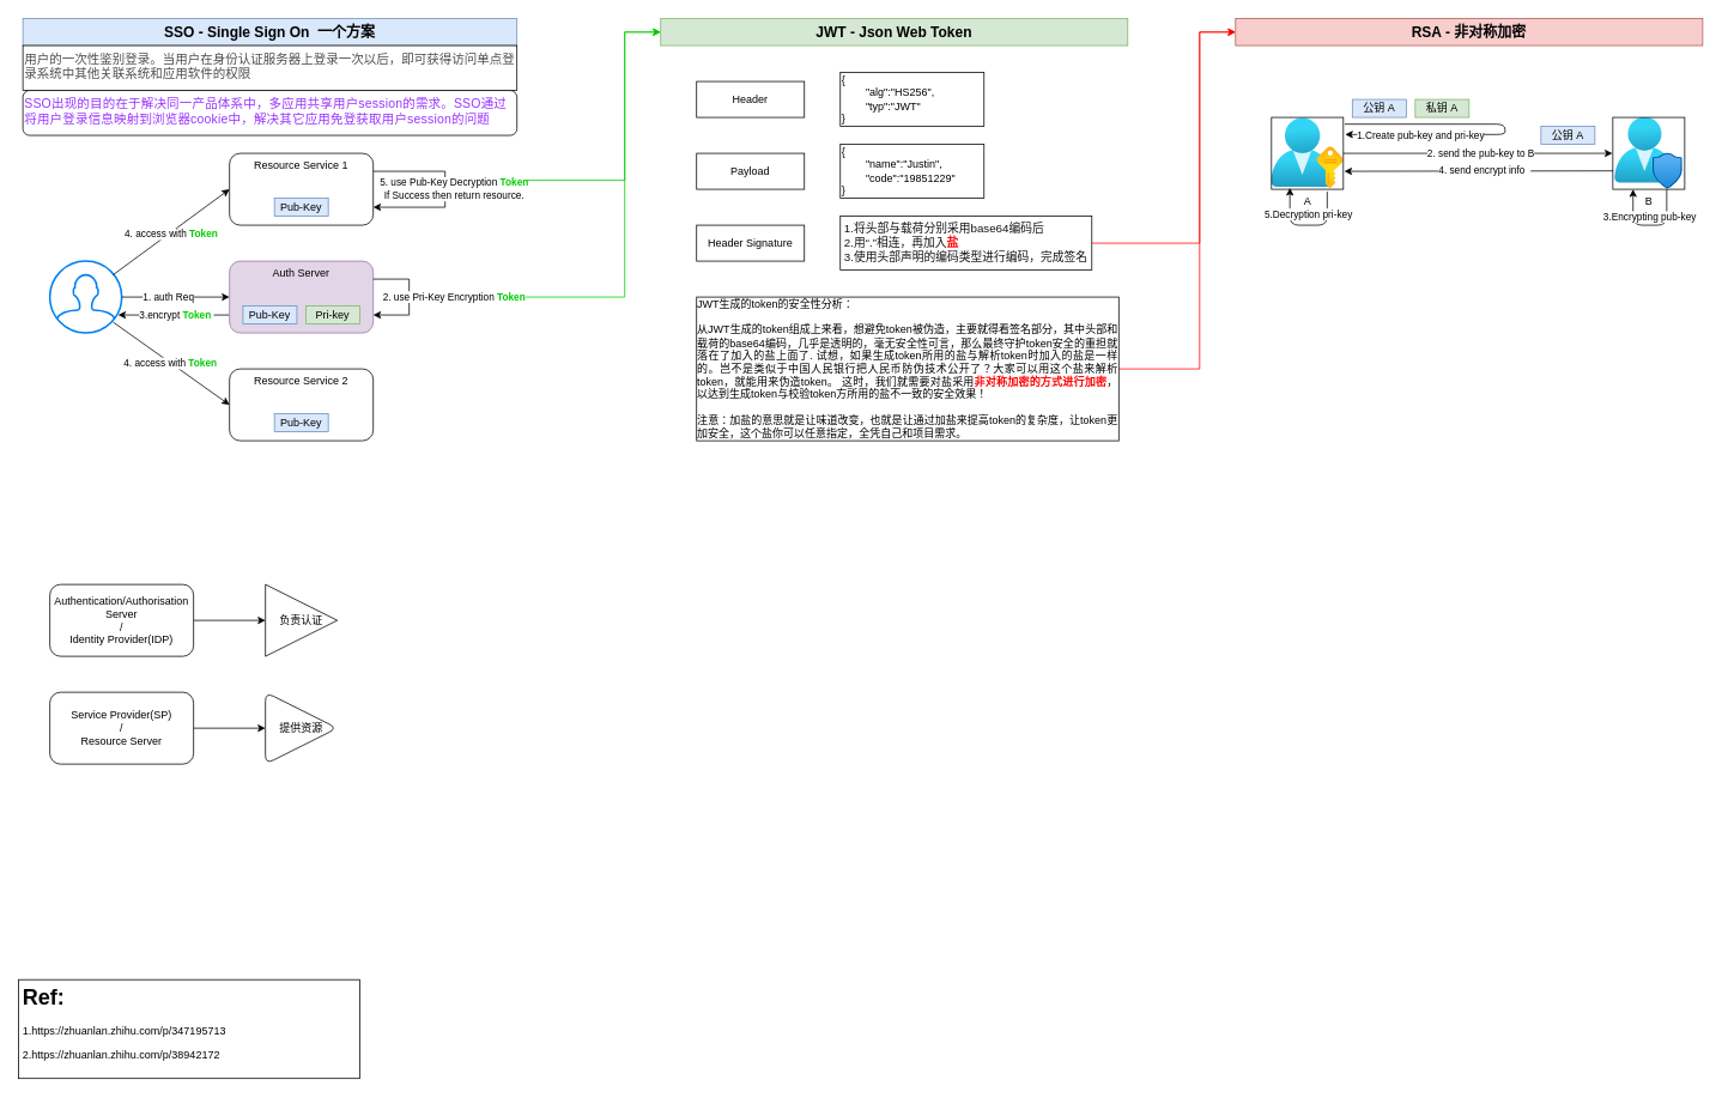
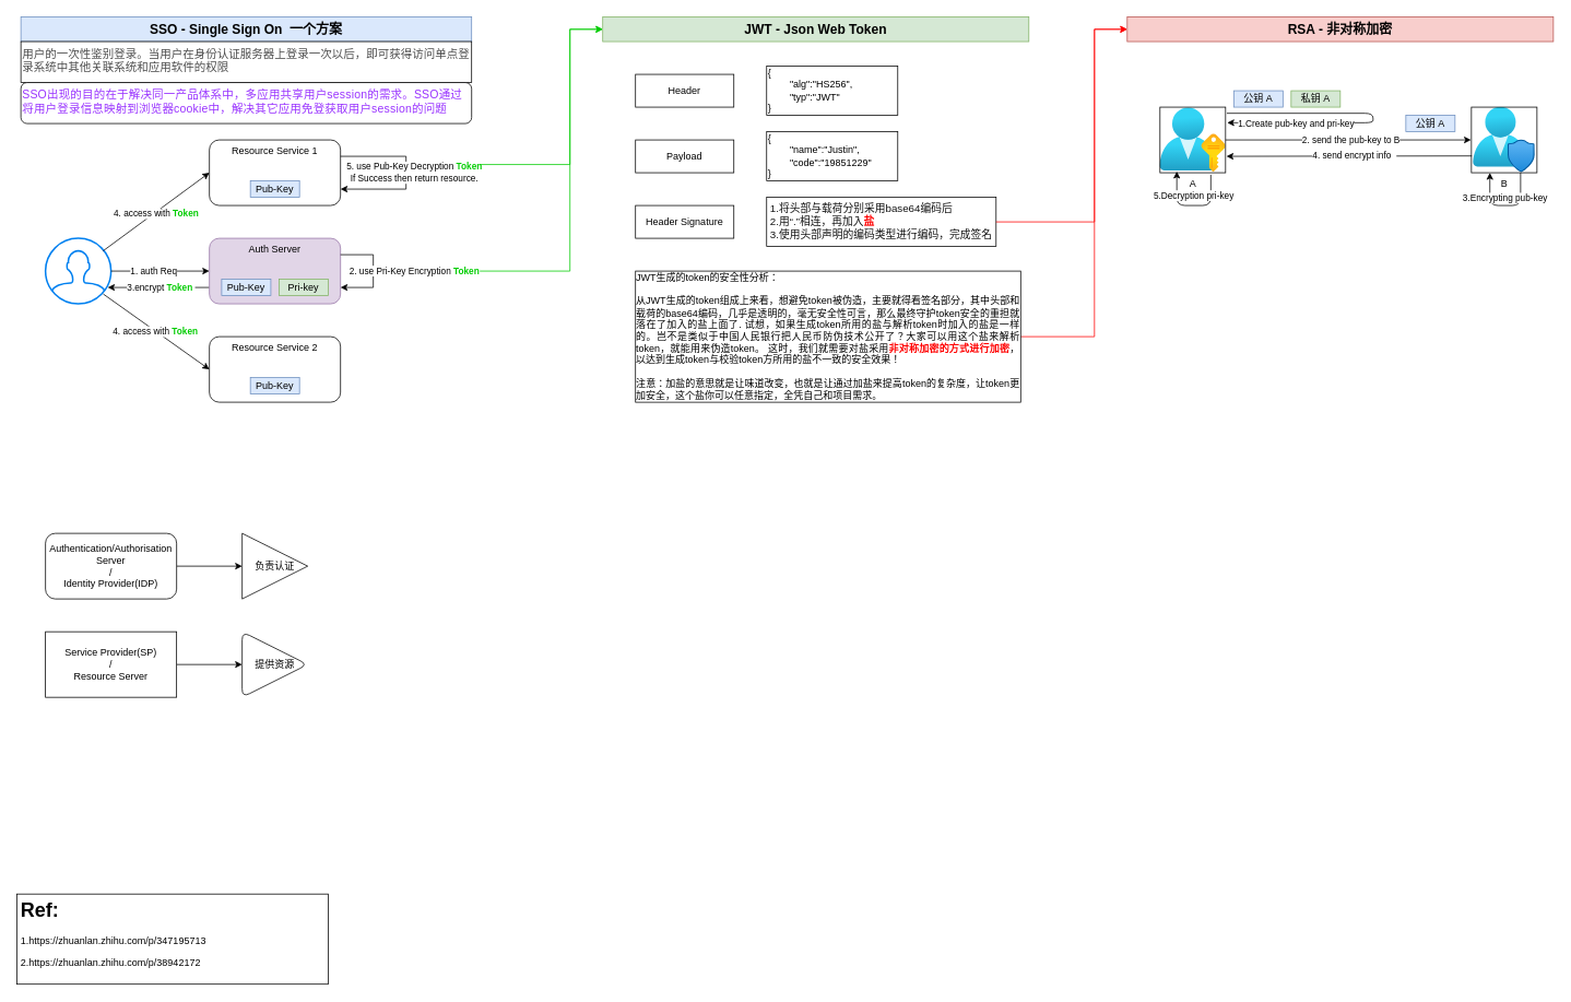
  <mxCell id="0" />
  <mxCell id="1" parent="0" />
  <mxCell id="2" value="&lt;div style=&quot;text-align: justify&quot;&gt;&lt;span style=&quot;font-size: 13px ; background-color: rgb(255 , 255 , 255) ; color: rgb(18 , 18 , 18) ; text-align: left&quot;&gt;1.将头部与载荷分别采用base64编码后&lt;/span&gt;&lt;/div&gt;&lt;span style=&quot;text-align: left ; background-color: rgb(255 , 255 , 255)&quot;&gt;&lt;div style=&quot;text-align: justify&quot;&gt;&lt;span style=&quot;font-size: 13px&quot;&gt;&lt;font color=&quot;#121212&quot;&gt;2.用“.”相连，再加入&lt;/font&gt;&lt;b&gt;&lt;font color=&quot;#ff0000&quot;&gt;盐&lt;/font&gt;&lt;/b&gt;&lt;/span&gt;&lt;/div&gt;&lt;font style=&quot;color: rgb(18 , 18 , 18) ; font-size: 13px&quot;&gt;&lt;div style=&quot;text-align: justify&quot;&gt;3.使用头部声明的编码类型进行编码，完成签名&lt;/div&gt;&lt;/font&gt;&lt;/span&gt;" style="rounded=0;whiteSpace=wrap;html=1;strokeColor=#000000;" parent="1" vertex="1"><mxGeometry x="935" y="240" width="280" height="60" as="geometry" /></mxCell>
  <mxCell id="3" value="" style="html=1;verticalLabelPosition=bottom;align=center;labelBackgroundColor=#ffffff;verticalAlign=top;strokeWidth=2;strokeColor=#0080F0;shadow=0;dashed=0;shape=mxgraph.ios7.icons.user;" parent="1" vertex="1"><mxGeometry x="55" y="290" width="80" height="80" as="geometry" /></mxCell>
  <mxCell id="4" style="edgeStyle=none;rounded=0;orthogonalLoop=1;jettySize=auto;html=1;exitX=0;exitY=0.75;exitDx=0;exitDy=0;entryX=0.95;entryY=0.75;entryDx=0;entryDy=0;entryPerimeter=0;" parent="1" source="8" target="3" edge="1"><mxGeometry relative="1" as="geometry" /></mxCell>
  <mxCell id="5" value="3.encrypt&amp;nbsp;&lt;b&gt;&lt;font color=&quot;#00cc00&quot;&gt;Token&lt;/font&gt;&lt;/b&gt;&amp;nbsp;" style="edgeLabel;html=1;align=center;verticalAlign=middle;resizable=0;points=[];" parent="4" vertex="1" connectable="0"><mxGeometry x="0.183" y="-1" relative="1" as="geometry"><mxPoint x="13" as="offset" /></mxGeometry></mxCell>
  <mxCell id="6" style="edgeStyle=none;rounded=0;orthogonalLoop=1;jettySize=auto;html=1;exitX=0;exitY=0.5;exitDx=0;exitDy=0;entryX=1;entryY=0.5;entryDx=0;entryDy=0;entryPerimeter=0;startArrow=classic;startFill=1;endArrow=none;endFill=0;" parent="1" source="8" target="3" edge="1"><mxGeometry relative="1" as="geometry" /></mxCell>
  <mxCell id="7" value="1. auth Req" style="edgeLabel;html=1;align=center;verticalAlign=middle;resizable=0;points=[];" parent="6" vertex="1" connectable="0"><mxGeometry x="0.15" relative="1" as="geometry"><mxPoint as="offset" /></mxGeometry></mxCell>
  <mxCell id="8" value="Auth Server" style="rounded=1;whiteSpace=wrap;html=1;fillColor=#e1d5e7;strokeColor=#9673a6;verticalAlign=top;" parent="1" vertex="1"><mxGeometry x="255" y="290" width="160" height="80" as="geometry" /></mxCell>
  <mxCell id="9" value="Resource Service 1" style="rounded=1;whiteSpace=wrap;html=1;verticalAlign=top;" parent="1" vertex="1"><mxGeometry x="255" y="170" width="160" height="80" as="geometry" /></mxCell>
  <mxCell id="10" value="Resource Service 2" style="rounded=1;whiteSpace=wrap;html=1;verticalAlign=top;" parent="1" vertex="1"><mxGeometry x="255" y="410" width="160" height="80" as="geometry" /></mxCell>
  <mxCell id="11" value="" style="endArrow=classic;html=1;entryX=0;entryY=0.5;entryDx=0;entryDy=0;entryPerimeter=0;exitX=0.879;exitY=0.192;exitDx=0;exitDy=0;exitPerimeter=0;" parent="1" source="3" target="9" edge="1"><mxGeometry width="50" height="50" relative="1" as="geometry"><mxPoint x="165" y="310" as="sourcePoint" /><mxPoint x="215" y="260" as="targetPoint" /></mxGeometry></mxCell>
  <mxCell id="12" value="4. access with&amp;nbsp;&lt;b&gt;&lt;font color=&quot;#00cc00&quot;&gt;Token&lt;/font&gt;&lt;/b&gt;" style="edgeLabel;html=1;align=center;verticalAlign=middle;resizable=0;points=[];" parent="11" vertex="1" connectable="0"><mxGeometry x="-0.024" y="-1" relative="1" as="geometry"><mxPoint as="offset" /></mxGeometry></mxCell>
  <mxCell id="13" value="&lt;font style=&quot;font-size: 16px&quot;&gt;&lt;b&gt;SSO - Single Sign On&amp;nbsp; 一个方案&lt;/b&gt;&lt;/font&gt;" style="text;html=1;fillColor=#dae8fc;align=center;verticalAlign=middle;whiteSpace=wrap;rounded=0;strokeColor=#6c8ebf;" parent="1" vertex="1"><mxGeometry x="25" y="20" width="550" height="30" as="geometry" /></mxCell>
  <mxCell id="14" value="&lt;font style=&quot;font-size: 16px&quot;&gt;&lt;b&gt;JWT - Json Web Token&lt;/b&gt;&lt;/font&gt;" style="text;html=1;fillColor=#d5e8d4;align=center;verticalAlign=middle;whiteSpace=wrap;rounded=0;strokeColor=#82b366;" parent="1" vertex="1"><mxGeometry x="735" y="20" width="520" height="30" as="geometry" /></mxCell>
  <mxCell id="15" value="Header" style="rounded=0;whiteSpace=wrap;html=1;strokeColor=#000000;" parent="1" vertex="1"><mxGeometry x="775" y="90" width="120" height="40" as="geometry" /></mxCell>
  <mxCell id="16" value="Payload" style="rounded=0;whiteSpace=wrap;html=1;strokeColor=#000000;" parent="1" vertex="1"><mxGeometry x="775" y="170" width="120" height="40" as="geometry" /></mxCell>
  <mxCell id="17" value="Header Signature" style="rounded=0;whiteSpace=wrap;html=1;strokeColor=#000000;" parent="1" vertex="1"><mxGeometry x="775" y="250" width="120" height="40" as="geometry" /></mxCell>
  <mxCell id="18" value="{&lt;br&gt;&lt;span style=&quot;white-space: pre&quot;&gt;&#09;&lt;/span&gt;&quot;alg&quot;:&quot;HS256&quot;,&lt;br&gt;&lt;span style=&quot;white-space: pre&quot;&gt;&#09;&lt;/span&gt;&quot;typ&quot;:&quot;JWT&quot;&amp;nbsp;&amp;nbsp;&lt;br&gt;}" style="rounded=0;whiteSpace=wrap;html=1;strokeColor=#000000;align=left;" parent="1" vertex="1"><mxGeometry x="935" y="80" width="160" height="60" as="geometry" /></mxCell>
  <mxCell id="19" value="{&lt;br&gt;&lt;span style=&quot;white-space: pre&quot;&gt;&#09;&lt;/span&gt;&quot;name&quot;:&quot;Justin&quot;,&lt;br&gt;&lt;span style=&quot;white-space: pre&quot;&gt;&#09;&lt;/span&gt;&quot;code&quot;:&quot;19851229&quot;&amp;nbsp;&amp;nbsp;&lt;br&gt;}" style="rounded=0;whiteSpace=wrap;html=1;strokeColor=#000000;align=left;" parent="1" vertex="1"><mxGeometry x="935" y="160" width="160" height="60" as="geometry" /></mxCell>
  <mxCell id="20" value="&lt;font style=&quot;font-size: 16px&quot;&gt;&lt;b&gt;RSA - 非对称加密&lt;/b&gt;&lt;/font&gt;" style="text;html=1;fillColor=#f8cecc;align=center;verticalAlign=middle;whiteSpace=wrap;rounded=0;strokeColor=#b85450;" parent="1" vertex="1"><mxGeometry x="1375" y="20" width="520" height="30" as="geometry" /></mxCell>
  <mxCell id="21" value="&lt;h1&gt;Ref:&lt;/h1&gt;&lt;p&gt;1.https://zhuanlan.zhihu.com/p/347195713&lt;/p&gt;&lt;p&gt;2.https://zhuanlan.zhihu.com/p/38942172&lt;/p&gt;" style="text;html=1;spacing=5;spacingTop=-20;whiteSpace=wrap;overflow=hidden;rounded=0;fillColor=#ffffff;strokeColor=#000000;" parent="1" vertex="1"><mxGeometry x="20" y="1090" width="380" height="110" as="geometry" /></mxCell>
  <mxCell id="22" value="" style="rounded=0;orthogonalLoop=1;jettySize=auto;html=1;startArrow=none;startFill=0;endArrow=classic;endFill=1;entryX=-0.006;entryY=0.5;entryDx=0;entryDy=0;entryPerimeter=0;" parent="1" source="24" target="25" edge="1"><mxGeometry relative="1" as="geometry" /></mxCell>
  <mxCell id="23" value="2. send the pub-key to B" style="edgeLabel;html=1;align=center;verticalAlign=middle;resizable=0;points=[];" parent="22" vertex="1" connectable="0"><mxGeometry x="0.013" y="1" relative="1" as="geometry"><mxPoint y="1" as="offset" /></mxGeometry></mxCell>
  <mxCell id="24" value="A" style="html=1;points=[];align=center;image;fontSize=12;image=img/lib/azure2/azure_stack/User_Subscriptions.svg;strokeColor=#000000;fillColor=#ffffff;imageBorder=#000000;" parent="1" vertex="1"><mxGeometry x="1415" y="130" width="80" height="80" as="geometry" /></mxCell>
  <mxCell id="25" value="B" style="html=1;points=[];align=center;image;fontSize=12;image=img/lib/azure2/management_governance/User_Privacy.svg;strokeColor=#000000;fillColor=#ffffff;imageBorder=#000000;" parent="1" vertex="1"><mxGeometry x="1795" y="130" width="80" height="80" as="geometry" /></mxCell>
  <mxCell id="26" value="" style="endArrow=classic;html=1;exitX=1.019;exitY=0.231;exitDx=0;exitDy=0;exitPerimeter=0;edgeStyle=orthogonalEdgeStyle;" parent="1" edge="1"><mxGeometry width="50" height="50" relative="1" as="geometry"><mxPoint x="1496.52" y="137.48" as="sourcePoint" /><mxPoint x="1497" y="149" as="targetPoint" /><Array as="points"><mxPoint x="1675" y="138" /></Array></mxGeometry></mxCell>
  <mxCell id="27" value="1.Create pub-key and pri-key" style="edgeLabel;html=1;align=center;verticalAlign=middle;resizable=0;points=[];" parent="26" vertex="1" connectable="0"><mxGeometry x="0.546" relative="1" as="geometry"><mxPoint as="offset" /></mxGeometry></mxCell>
  <mxCell id="28" value="公钥 A" style="rounded=0;whiteSpace=wrap;html=1;strokeColor=#6c8ebf;fillColor=#dae8fc;" parent="1" vertex="1"><mxGeometry x="1505" y="110" width="60" height="20" as="geometry" /></mxCell>
  <mxCell id="29" value="私钥 A" style="rounded=0;whiteSpace=wrap;html=1;strokeColor=#82b366;fillColor=#d5e8d4;" parent="1" vertex="1"><mxGeometry x="1575" y="110" width="60" height="20" as="geometry" /></mxCell>
  <mxCell id="30" value="" style="endArrow=classic;html=1;entryX=1.013;entryY=0.75;entryDx=0;entryDy=0;entryPerimeter=0;exitX=0.006;exitY=0.744;exitDx=0;exitDy=0;exitPerimeter=0;" parent="1" source="25" target="24" edge="1"><mxGeometry width="50" height="50" relative="1" as="geometry"><mxPoint x="1635" y="310" as="sourcePoint" /><mxPoint x="1685" y="260" as="targetPoint" /></mxGeometry></mxCell>
  <mxCell id="31" value="4. send encrypt info&amp;nbsp;&amp;nbsp;" style="edgeLabel;html=1;align=center;verticalAlign=middle;resizable=0;points=[];" parent="30" vertex="1" connectable="0"><mxGeometry x="-0.04" y="-1" relative="1" as="geometry"><mxPoint as="offset" /></mxGeometry></mxCell>
  <mxCell id="32" value="" style="endArrow=classic;html=1;edgeStyle=orthogonalEdgeStyle;entryX=0.281;entryY=1;entryDx=0;entryDy=0;entryPerimeter=0;exitX=0.75;exitY=1;exitDx=0;exitDy=0;exitPerimeter=0;" parent="1" source="25" target="25" edge="1"><mxGeometry width="50" height="50" relative="1" as="geometry"><mxPoint x="1865" y="211" as="sourcePoint" /><mxPoint x="1875.48" y="181.52" as="targetPoint" /><Array as="points"><mxPoint x="1855" y="250" /><mxPoint x="1818" y="250" /></Array></mxGeometry></mxCell>
  <mxCell id="33" value="3.Encrypting pub-key" style="edgeLabel;html=1;align=center;verticalAlign=middle;resizable=0;points=[];" parent="32" vertex="1" connectable="0"><mxGeometry x="0.53" y="-1" relative="1" as="geometry"><mxPoint x="17" y="3" as="offset" /></mxGeometry></mxCell>
  <mxCell id="34" value="" style="endArrow=classic;html=1;exitX=0.775;exitY=1.031;exitDx=0;exitDy=0;exitPerimeter=0;edgeStyle=orthogonalEdgeStyle;entryX=0.256;entryY=0.981;entryDx=0;entryDy=0;entryPerimeter=0;" parent="1" source="24" target="24" edge="1"><mxGeometry width="50" height="50" relative="1" as="geometry"><mxPoint x="1435" y="250" as="sourcePoint" /><mxPoint x="1435.48" y="261.52" as="targetPoint" /><Array as="points"><mxPoint x="1477" y="250" /><mxPoint x="1436" y="250" /></Array></mxGeometry></mxCell>
  <mxCell id="35" value="5.Decryption pri-key" style="edgeLabel;html=1;align=center;verticalAlign=middle;resizable=0;points=[];" parent="34" vertex="1" connectable="0"><mxGeometry x="0.53" y="-1" relative="1" as="geometry"><mxPoint x="19" as="offset" /></mxGeometry></mxCell>
  <mxCell id="36" value="公钥 A" style="rounded=0;whiteSpace=wrap;html=1;strokeColor=#6c8ebf;fillColor=#dae8fc;" parent="1" vertex="1"><mxGeometry x="1715" y="140" width="60" height="20" as="geometry" /></mxCell>
  <mxCell id="37" value="Pub-Key" style="rounded=0;whiteSpace=wrap;html=1;strokeColor=#6c8ebf;fillColor=#dae8fc;" parent="1" vertex="1"><mxGeometry x="270" y="340" width="60" height="20" as="geometry" /></mxCell>
  <mxCell id="38" value="Pri-key" style="rounded=0;whiteSpace=wrap;html=1;strokeColor=#82b366;fillColor=#d5e8d4;" parent="1" vertex="1"><mxGeometry x="340" y="340" width="60" height="20" as="geometry" /></mxCell>
  <mxCell id="39" value="Pub-Key" style="rounded=0;whiteSpace=wrap;html=1;strokeColor=#6c8ebf;fillColor=#dae8fc;" parent="1" vertex="1"><mxGeometry x="305" y="220" width="60" height="20" as="geometry" /></mxCell>
  <mxCell id="40" value="Pub-Key" style="rounded=0;whiteSpace=wrap;html=1;strokeColor=#6c8ebf;fillColor=#dae8fc;" parent="1" vertex="1"><mxGeometry x="305" y="460" width="60" height="20" as="geometry" /></mxCell>
  <mxCell id="41" value="2. use Pri-Key Encryption &lt;b&gt;&lt;font color=&quot;#00cc00&quot;&gt;Token&lt;/font&gt;&lt;/b&gt;" style="edgeStyle=orthogonalEdgeStyle;rounded=0;orthogonalLoop=1;jettySize=auto;html=1;exitX=1;exitY=0.25;exitDx=0;exitDy=0;entryX=1;entryY=0.75;entryDx=0;entryDy=0;startArrow=none;startFill=0;endArrow=classic;endFill=1;" parent="1" source="8" target="8" edge="1"><mxGeometry y="50" relative="1" as="geometry"><Array as="points"><mxPoint x="455" y="310" /><mxPoint x="455" y="350" /></Array><mxPoint as="offset" /></mxGeometry></mxCell>
  <mxCell id="42" value="" style="endArrow=classic;html=1;entryX=0;entryY=0.5;entryDx=0;entryDy=0;exitX=0.881;exitY=0.85;exitDx=0;exitDy=0;exitPerimeter=0;" parent="1" source="3" target="10" edge="1"><mxGeometry width="50" height="50" relative="1" as="geometry"><mxPoint x="135.32" y="315.36" as="sourcePoint" /><mxPoint x="265" y="220" as="targetPoint" /></mxGeometry></mxCell>
  <mxCell id="43" value="4. access with&amp;nbsp;&lt;b&gt;&lt;font color=&quot;#00cc00&quot;&gt;Token&lt;/font&gt;&lt;/b&gt;" style="edgeLabel;html=1;align=center;verticalAlign=middle;resizable=0;points=[];" parent="42" vertex="1" connectable="0"><mxGeometry x="-0.024" y="-1" relative="1" as="geometry"><mxPoint as="offset" /></mxGeometry></mxCell>
  <mxCell id="44" value="5. use Pub-Key Decryption&amp;nbsp;&lt;b&gt;&lt;font color=&quot;#00cc00&quot;&gt;Token&lt;/font&gt;&lt;/b&gt;&lt;br&gt;If Success then return resource." style="edgeStyle=orthogonalEdgeStyle;rounded=0;orthogonalLoop=1;jettySize=auto;html=1;exitX=1;exitY=0.25;exitDx=0;exitDy=0;entryX=1;entryY=0.75;entryDx=0;entryDy=0;startArrow=none;startFill=0;endArrow=classic;endFill=1;" parent="1" edge="1"><mxGeometry y="10" relative="1" as="geometry"><mxPoint x="415" y="190" as="sourcePoint" /><mxPoint x="415" y="230" as="targetPoint" /><Array as="points"><mxPoint x="495" y="190" /><mxPoint x="495" y="230" /></Array><mxPoint as="offset" /></mxGeometry></mxCell>
  <mxCell id="45" style="rounded=0;orthogonalLoop=1;jettySize=auto;html=1;exitX=1;exitY=0.5;exitDx=0;exitDy=0;startArrow=none;startFill=0;endArrow=classic;endFill=1;edgeStyle=orthogonalEdgeStyle;strokeColor=#FF0000;entryX=0;entryY=0.5;entryDx=0;entryDy=0;" parent="1" source="46" target="20" edge="1"><mxGeometry relative="1" as="geometry"><mxPoint x="1175" y="30" as="targetPoint" /><Array as="points"><mxPoint x="1335" y="410" /><mxPoint x="1335" y="35" /></Array></mxGeometry></mxCell>
  <mxCell id="46" value="&lt;div style=&quot;text-align: justify&quot;&gt;JWT生成的token的安全性分析：&lt;/div&gt;&lt;div style=&quot;text-align: justify&quot;&gt;&lt;br&gt;&lt;/div&gt;&lt;div style=&quot;text-align: justify&quot;&gt;从JWT生成的token组成上来看，想避免token被伪造，主要就得看签名部分，其中头部和载荷的base64编码，几乎是透明的，毫无安全性可言，那么最终守护token安全的重担就落在了加入的盐上面了. 试想，如果生成token所用的盐与解析token时加入的盐是一样的。岂不是类似于中国人民银行把人民币防伪技术公开了？大家可以用这个盐来解析token，就能用来伪造token。 这时，我们就需要对盐采用&lt;b&gt;&lt;font color=&quot;#ff0000&quot;&gt;非对称加密的方式进行加密&lt;/font&gt;&lt;/b&gt;，以达到生成token与校验token方所用的盐不一致的安全效果！&lt;/div&gt;&lt;div style=&quot;text-align: justify&quot;&gt;&lt;br&gt;&lt;/div&gt;&lt;div style=&quot;text-align: justify&quot;&gt;注意：加盐的意思就是让味道改变，也就是让通过加盐来提高token的复杂度，让token更加安全，这个盐你可以任意指定，全凭自己和项目需求。&lt;/div&gt;" style="rounded=0;whiteSpace=wrap;html=1;strokeColor=#000000;fillColor=#ffffff;" parent="1" vertex="1"><mxGeometry x="775" y="330" width="470" height="160" as="geometry" /></mxCell>
  <mxCell id="47" value="" style="endArrow=classic;html=1;entryX=0;entryY=0.5;entryDx=0;entryDy=0;exitX=1;exitY=0.5;exitDx=0;exitDy=0;edgeStyle=elbowEdgeStyle;rounded=0;strokeColor=#FF0000;" parent="1" source="2" target="20" edge="1"><mxGeometry width="50" height="50" relative="1" as="geometry"><mxPoint x="955" y="270" as="sourcePoint" /><mxPoint x="1105" y="150" as="targetPoint" /><Array as="points"><mxPoint x="1335" y="150" /></Array></mxGeometry></mxCell>
  <mxCell id="48" value="" style="endArrow=classic;html=1;entryX=0;entryY=0.5;entryDx=0;entryDy=0;edgeStyle=orthogonalEdgeStyle;rounded=0;fillColor=#008a00;strokeColor=#00CC00;" parent="1" target="14" edge="1"><mxGeometry width="50" height="50" relative="1" as="geometry"><mxPoint x="585" y="200" as="sourcePoint" /><mxPoint x="615" y="25" as="targetPoint" /><Array as="points"><mxPoint x="695" y="200" /><mxPoint x="695" y="35" /></Array></mxGeometry></mxCell>
  <mxCell id="49" value="" style="endArrow=classic;html=1;entryX=0;entryY=0.5;entryDx=0;entryDy=0;edgeStyle=orthogonalEdgeStyle;rounded=0;fillColor=#008a00;strokeColor=#00CC00;" parent="1" target="14" edge="1"><mxGeometry width="50" height="50" relative="1" as="geometry"><mxPoint x="585" y="330" as="sourcePoint" /><mxPoint x="625" y="40" as="targetPoint" /><Array as="points"><mxPoint x="695" y="330" /><mxPoint x="695" y="35" /></Array></mxGeometry></mxCell>
  <mxCell id="50" value="&lt;div style=&quot;&quot;&gt;&lt;span style=&quot;font-size: 14px&quot;&gt;&lt;font color=&quot;#4d4d4d&quot;&gt;用户的一次性鉴别登录。当用户在身份认证服务器上登录一次以后，即可获得访问单点登录系统中其他关联系统和应用软件的权限&lt;/font&gt;&lt;/span&gt;&lt;/div&gt;" style="rounded=0;whiteSpace=wrap;html=1;strokeColor=#000000;fillColor=#ffffff;align=left;verticalAlign=top;" parent="1" vertex="1"><mxGeometry x="25" y="50" width="550" height="50" as="geometry" /></mxCell>
  <mxCell id="51" value="&lt;span style=&quot;letter-spacing: 0.24px ; background-color: rgba(255 , 255 , 255 , 0.9)&quot;&gt;&lt;font style=&quot;font-size: 14px&quot; color=&quot;#9933ff&quot;&gt;SSO出现的目的在于解决同一产品体系中，多应用共享用户session的需求。SSO通过将用户登录信息映射到浏览器cookie中，解决其它应用免登获取用户session的问题&lt;/font&gt;&lt;/span&gt;" style="whiteSpace=wrap;html=1;strokeColor=#000000;fillColor=#ffffff;align=left;verticalAlign=top;rounded=1;" parent="1" vertex="1"><mxGeometry x="25" y="100" width="550" height="50" as="geometry" /></mxCell>
  <mxCell id="52" style="rounded=0;orthogonalLoop=1;jettySize=auto;html=1;exitX=1;exitY=0.5;exitDx=0;exitDy=0;entryX=0;entryY=0.5;entryDx=0;entryDy=0;startArrow=none;startFill=0;endArrow=classic;endFill=1;" parent="1" source="53" target="54" edge="1"><mxGeometry relative="1" as="geometry" /></mxCell>
  <mxCell id="53" value="Authentication/Authorisation Server&lt;br&gt;/&lt;br&gt;Identity Provider(IDP)" style="rounded=1;whiteSpace=wrap;html=1;strokeColor=#000000;fillColor=#ffffff;align=center;verticalAlign=middle;" parent="1" vertex="1"><mxGeometry x="55" y="650" width="160" height="80" as="geometry" /></mxCell>
  <mxCell id="54" value="负责认证" style="triangle;whiteSpace=wrap;html=1;rounded=0;strokeColor=#000000;fillColor=#ffffff;align=center;verticalAlign=middle;" parent="1" vertex="1"><mxGeometry x="295" y="650" width="80" height="80" as="geometry" /></mxCell>
  <mxCell id="55" value="" style="edgeStyle=none;rounded=0;orthogonalLoop=1;jettySize=auto;html=1;startArrow=none;startFill=0;endArrow=classic;endFill=1;strokeColor=#000000;" parent="1" source="56" target="57" edge="1"><mxGeometry relative="1" as="geometry" /></mxCell>
- <mxCell id="56" value="Service Provider(SP)&lt;br&gt;/&lt;br&gt;Resource Server" style="rounded=1;whiteSpace=wrap;html=1;strokeColor=#000000;fillColor=#ffffff;align=center;verticalAlign=middle;" parent="1" vertex="1"><mxGeometry x="55" y="770" width="160" height="80" as="geometry" /></mxCell>
+ <mxCell id="56" value="Service Provider(SP)&lt;br&gt;/&lt;br&gt;Resource Server" style="whiteSpace=wrap;html=1;strokeColor=#000000;fillColor=#ffffff;align=center;verticalAlign=middle;rounded=0;" parent="1" vertex="1"><mxGeometry x="55" y="770" width="160" height="80" as="geometry" /></mxCell>
  <mxCell id="57" value="提供资源" style="triangle;whiteSpace=wrap;html=1;rounded=1;" parent="1" vertex="1"><mxGeometry x="295" y="770" width="80" height="80" as="geometry" /></mxCell>
